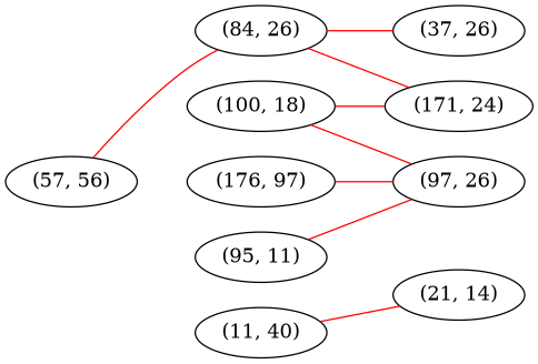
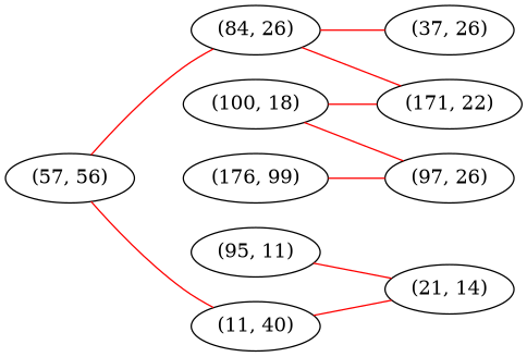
  graph {
    rankdir=LR
    edge [color=red weight=1]
    n1 [label="(57, 56)"]
    "(84, 26)"
    "(11, 40)"
    "(37, 26)"
-   "(171, 22)" [label="(171, 24)"]
+   "(171, 22)"
    "(21, 14)"
    "(95, 11)"
    "(100, 18)"
    "(97, 26)"
-   "(176, 97)"
+   "(176, 97)" [label="(176, 99)"]
    n1 -- "(84, 26)"
+   n1 -- "(11, 40)"
    "(84, 26)" -- "(37, 26)"
    "(84, 26)" -- "(171, 22)"
    "(11, 40)" -- "(21, 14)"
-   "(95, 11)" -- "(97, 26)"
+   "(95, 11)" -- "(21, 14)"
    "(100, 18)" -- "(171, 22)"
    "(100, 18)" -- "(97, 26)"
    "(176, 97)" -- "(97, 26)"
  }
